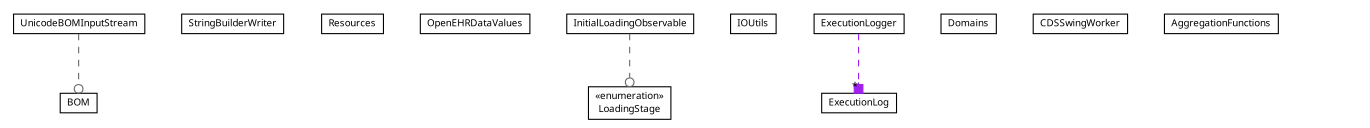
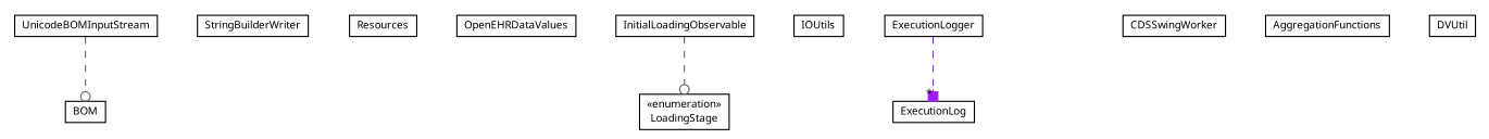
  digraph {
    nodesep=0.25
    ranksep=0.5
    node [fontcolor=black fontname="Trebuchet MS" fontsize=9.0 shape=plaintext]
    edge [arrowhead=odot color=gray40 fontcolor=black fontname="Trebuchet MS" fontsize=10.0 headport=p labelfontname="Trebuchet MS" labelfontsize=10 style=dashed tailport=p]
    n1 [label=<<table title="se.cambio.cds.util.UnicodeBOMInputStream" border="0" cellborder="1" cellspacing="0" cellpadding="2" port="p" href="./UnicodeBOMInputStream.html"> 		<tr><td><table border="0" cellspacing="0" cellpadding="1"> <tr><td align="center" balign="center"><font face="Trebuchet MS"> UnicodeBOMInputStream </font></td></tr> 		</table></td></tr> 		</table>>]
    n2 [label=<<table title="se.cambio.cds.util.UnicodeBOMInputStream.BOM" border="0" cellborder="1" cellspacing="0" cellpadding="2" port="p" href="./UnicodeBOMInputStream.BOM.html"> 		<tr><td><table border="0" cellspacing="0" cellpadding="1"> <tr><td align="center" balign="center"><font face="Trebuchet MS"> BOM </font></td></tr> 		</table></td></tr> 		</table>>]
    n3 [label=<<table title="se.cambio.cds.util.StringBuilderWriter" border="0" cellborder="1" cellspacing="0" cellpadding="2" port="p" href="./StringBuilderWriter.html"> 		<tr><td><table border="0" cellspacing="0" cellpadding="1"> <tr><td align="center" balign="center"><font face="Trebuchet MS"> StringBuilderWriter </font></td></tr> 		</table></td></tr> 		</table>>]
    n4 [label=<<table title="se.cambio.cds.util.Resources" border="0" cellborder="1" cellspacing="0" cellpadding="2" port="p" href="./Resources.html"> 		<tr><td><table border="0" cellspacing="0" cellpadding="1"> <tr><td align="center" balign="center"><font face="Trebuchet MS"> Resources </font></td></tr> 		</table></td></tr> 		</table>>]
    n5 [label=<<table title="se.cambio.cds.util.OpenEHRDataValues" border="0" cellborder="1" cellspacing="0" cellpadding="2" port="p" href="./OpenEHRDataValues.html"> 		<tr><td><table border="0" cellspacing="0" cellpadding="1"> <tr><td align="center" balign="center"><font face="Trebuchet MS"> OpenEHRDataValues </font></td></tr> 		</table></td></tr> 		</table>>]
    n6 [label=<<table title="se.cambio.cds.util.InitialLoadingObservable" border="0" cellborder="1" cellspacing="0" cellpadding="2" port="p" href="./InitialLoadingObservable.html"> 		<tr><td><table border="0" cellspacing="0" cellpadding="1"> <tr><td align="center" balign="center"><font face="Trebuchet MS"> InitialLoadingObservable </font></td></tr> 		</table></td></tr> 		</table>>]
    n7 [label=<<table title="se.cambio.cds.util.InitialLoadingObservable.LoadingStage" border="0" cellborder="1" cellspacing="0" cellpadding="2" port="p" href="./InitialLoadingObservable.LoadingStage.html"> 		<tr><td><table border="0" cellspacing="0" cellpadding="1"> <tr><td align="center" balign="center"> &#171;enumeration&#187; </td></tr> <tr><td align="center" balign="center"><font face="Trebuchet MS"> LoadingStage </font></td></tr> 		</table></td></tr> 		</table>>]
    n8 [label=<<table title="se.cambio.cds.util.IOUtils" border="0" cellborder="1" cellspacing="0" cellpadding="2" port="p" href="./IOUtils.html"> 		<tr><td><table border="0" cellspacing="0" cellpadding="1"> <tr><td align="center" balign="center"><font face="Trebuchet MS"> IOUtils </font></td></tr> 		</table></td></tr> 		</table>>]
    n9 [label=<<table title="se.cambio.cds.util.ExecutionLog" border="0" cellborder="1" cellspacing="0" cellpadding="2" port="p" href="./ExecutionLog.html"> 		<tr><td><table border="0" cellspacing="0" cellpadding="1"> <tr><td align="center" balign="center"><font face="Trebuchet MS"> ExecutionLog </font></td></tr> 		</table></td></tr> 		</table>>]
-   n10 [label=<<table title="se.cambio.cds.util.Domains" border="0" cellborder="1" cellspacing="0" cellpadding="2" port="p" href="./Domains.html"> 		<tr><td><table border="0" cellspacing="0" cellpadding="1"> <tr><td align="center" balign="center"><font face="Trebuchet MS"> Domains </font></td></tr> 		</table></td></tr> 		</table>>]
    n11 [label=<<table title="se.cambio.cds.util.CDSSwingWorker" border="0" cellborder="1" cellspacing="0" cellpadding="2" port="p" href="./CDSSwingWorker.html"> 		<tr><td><table border="0" cellspacing="0" cellpadding="1"> <tr><td align="center" balign="center"><font face="Trebuchet MS"> CDSSwingWorker </font></td></tr> 		</table></td></tr> 		</table>>]
    n12 [label=<<table title="se.cambio.cds.util.AggregationFunctions" border="0" cellborder="1" cellspacing="0" cellpadding="2" port="p" href="./AggregationFunctions.html"> 		<tr><td><table border="0" cellspacing="0" cellpadding="1"> <tr><td align="center" balign="center"><font face="Trebuchet MS"> AggregationFunctions </font></td></tr> 		</table></td></tr> 		</table>>]
    n13 [label=<<table title="se.cambio.cds.util.ExecutionLogger" border="0" cellborder="1" cellspacing="0" cellpadding="2" port="p" href="./ExecutionLogger.html"> 		<tr><td><table border="0" cellspacing="0" cellpadding="1"> <tr><td align="center" balign="center"><font face="Trebuchet MS"> ExecutionLogger </font></td></tr> 		</table></td></tr> 		</table>>]
+   n14 [label=<<table title="se.cambio.cds.util.DVUtil" border="0" cellborder="1" cellspacing="0" cellpadding="2" port="p" href="./DVUtil.html"> 		<tr><td><table border="0" cellspacing="0" cellpadding="1"> <tr><td align="center" balign="center"><font face="Trebuchet MS"> DVUtil </font></td></tr> 		</table></td></tr> 		</table>>]
    n1 -> n2
    n6 -> n7
    n13 -> n9 [arrowhead=box color=purple headlabel="*"]
  }
